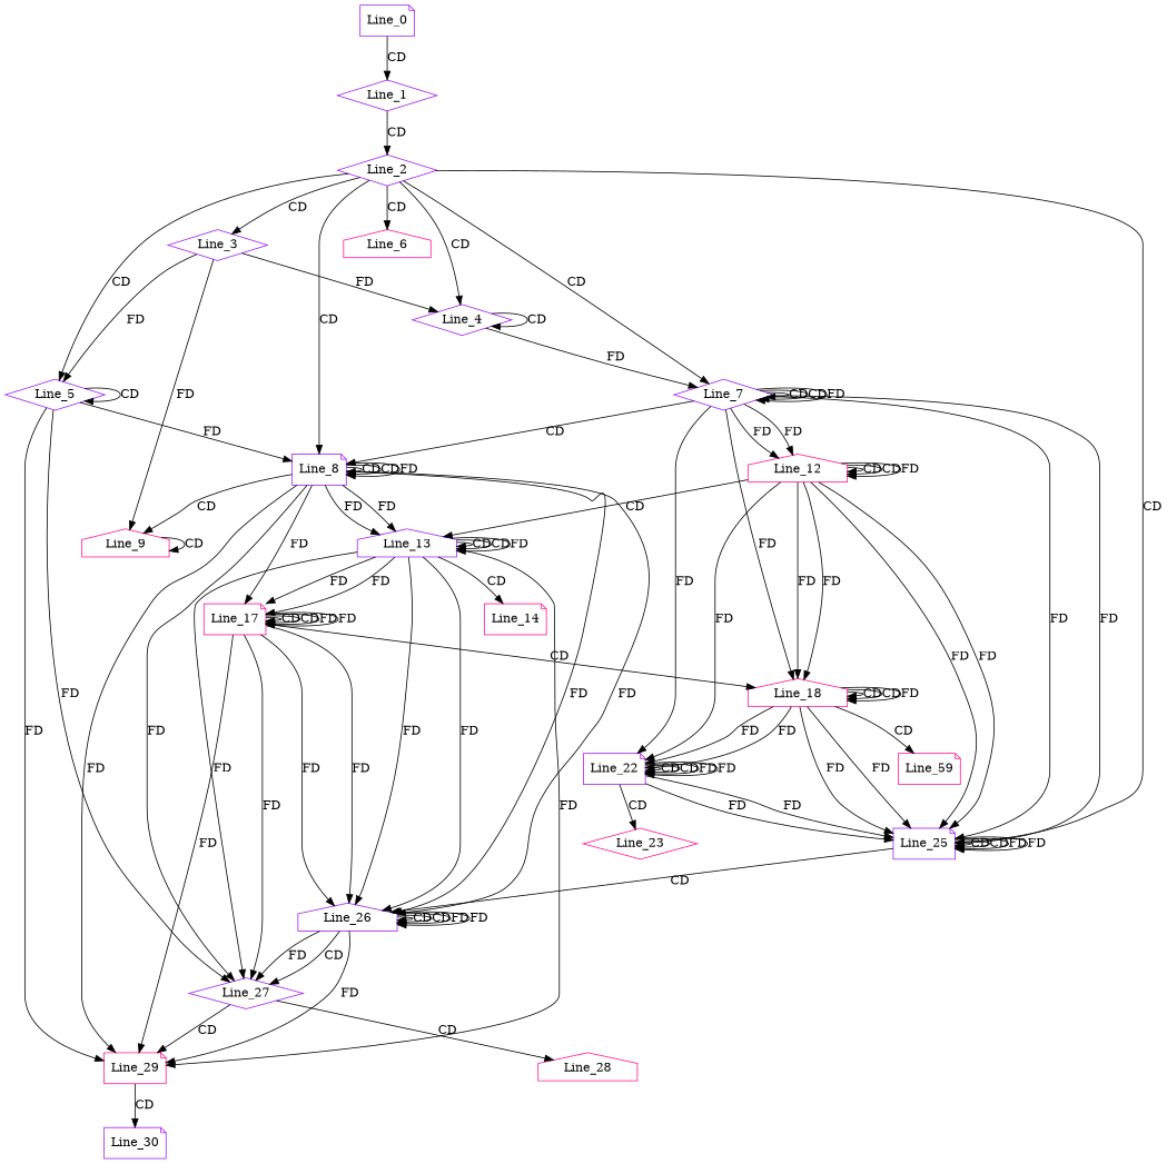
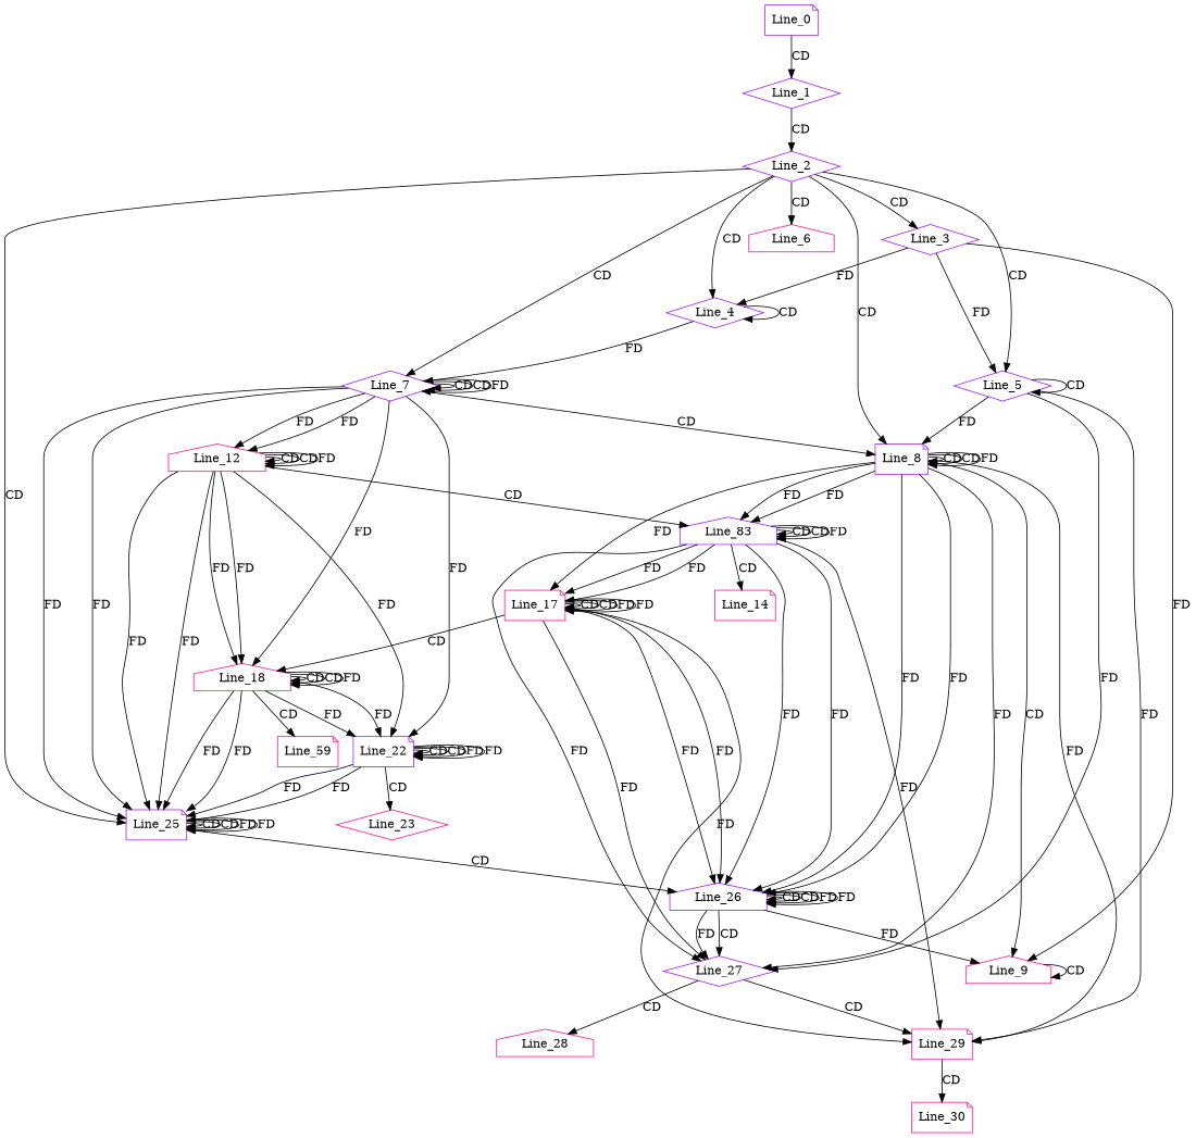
  digraph {
    node [color=purple shape=note]
    Line_1 [shape=diamond]
    Line_0
    Line_2 [shape=diamond]
    Line_3 [shape=diamond]
    Line_4 [shape=diamond]
    Line_5 [shape=diamond]
    Line_6 [color=deeppink shape=house]
    Line_7 [shape=diamond]
    Line_25
    Line_8
    Line_9 [color=deeppink shape=house]
    Line_27 [shape=diamond]
    Line_29 [color=deeppink]
    Line_12 [color=deeppink shape=house]
    Line_18 [color=deeppink shape=house]
    Line_22
    Line_17 [color=deeppink]
    Line_26 [shape=house]
-   Line_13 [shape=house]
+   Line_13 [shape=house label=Line_83]
    Line_28 [color=deeppink shape=house]
-   Line_30
+   Line_30 [color=deeppink]
    n22 [color=deeppink label=Line_59]
    Line_23 [color=deeppink shape=diamond]
    Line_14 [color=deeppink]
    Line_1 -> Line_2 [label=CD]
    Line_0 -> Line_1 [label=CD]
    Line_2 -> Line_3 [label=CD]
    Line_2 -> Line_4 [label=CD]
    Line_2 -> Line_5 [label=CD]
    Line_2 -> Line_6 [label=CD]
    Line_2 -> Line_7 [label=CD]
    Line_2 -> Line_25 [label=CD]
    Line_2 -> Line_8 [label=CD]
    Line_3 -> Line_4 [label=FD]
    Line_3 -> Line_5 [label=FD]
    Line_3 -> Line_9 [label=FD]
    Line_4 -> Line_4 [label=CD]
    Line_4 -> Line_7 [label=FD]
    Line_5 -> Line_5 [label=CD]
    Line_5 -> Line_8 [label=FD]
    Line_5 -> Line_27 [label=FD]
    Line_5 -> Line_29 [label=FD]
    Line_7 -> Line_7 [label=CD]
    Line_7 -> Line_7 [label=CD]
    Line_7 -> Line_7 [label=FD]
    Line_7 -> Line_25 [label=FD]
    Line_7 -> Line_25 [label=FD]
    Line_7 -> Line_8 [label=CD]
    Line_7 -> Line_12 [label=FD]
    Line_7 -> Line_12 [label=FD]
    Line_7 -> Line_18 [label=FD]
    Line_7 -> Line_22 [label=FD]
    Line_25 -> Line_25 [label=CD]
    Line_25 -> Line_25 [label=CD]
    Line_25 -> Line_25 [label=FD]
    Line_25 -> Line_25 [label=FD]
    Line_25 -> Line_26 [label=CD]
    Line_8 -> Line_8 [label=CD]
    Line_8 -> Line_8 [label=CD]
    Line_8 -> Line_8 [label=FD]
    Line_8 -> Line_9 [label=CD]
    Line_8 -> Line_27 [label=FD]
    Line_8 -> Line_29 [label=FD]
    Line_8 -> Line_17 [label=FD]
    Line_8 -> Line_26 [label=FD]
    Line_8 -> Line_26 [label=FD]
    Line_8 -> Line_13 [label=FD]
    Line_8 -> Line_13 [label=FD]
    Line_9 -> Line_9 [label=CD]
    Line_27 -> Line_29 [label=CD]
    Line_27 -> Line_28 [label=CD]
    Line_29 -> Line_30 [label=CD]
    Line_12 -> Line_25 [label=FD]
    Line_12 -> Line_25 [label=FD]
    Line_12 -> Line_12 [label=CD]
    Line_12 -> Line_12 [label=CD]
    Line_12 -> Line_12 [label=FD]
    Line_12 -> Line_18 [label=FD]
    Line_12 -> Line_18 [label=FD]
    Line_12 -> Line_22 [label=FD]
    Line_12 -> Line_13 [label=CD]
    Line_18 -> Line_25 [label=FD]
    Line_18 -> Line_25 [label=FD]
    Line_18 -> Line_18 [label=CD]
    Line_18 -> Line_18 [label=CD]
    Line_18 -> Line_18 [label=FD]
    Line_18 -> Line_22 [label=FD]
    Line_18 -> Line_22 [label=FD]
    Line_18 -> n22 [label=CD]
    Line_22 -> Line_25 [label=FD]
    Line_22 -> Line_25 [label=FD]
    Line_22 -> Line_22 [label=CD]
    Line_22 -> Line_22 [label=CD]
    Line_22 -> Line_22 [label=FD]
    Line_22 -> Line_22 [label=FD]
    Line_22 -> Line_23 [label=CD]
    Line_17 -> Line_27 [label=FD]
    Line_17 -> Line_29 [label=FD]
    Line_17 -> Line_18 [label=CD]
    Line_17 -> Line_17 [label=CD]
    Line_17 -> Line_17 [label=CD]
    Line_17 -> Line_17 [label=FD]
    Line_17 -> Line_17 [label=FD]
    Line_17 -> Line_26 [label=FD]
    Line_17 -> Line_26 [label=FD]
    Line_26 -> Line_27 [label=CD]
    Line_26 -> Line_27 [label=FD]
-   Line_26 -> Line_29 [label=FD]
+   Line_26 -> Line_9 [label=FD]
    Line_26 -> Line_26 [label=CD]
    Line_26 -> Line_26 [label=CD]
    Line_26 -> Line_26 [label=FD]
    Line_26 -> Line_26 [label=FD]
    Line_13 -> Line_27 [label=FD]
    Line_13 -> Line_29 [label=FD]
    Line_13 -> Line_17 [label=FD]
    Line_13 -> Line_17 [label=FD]
    Line_13 -> Line_26 [label=FD]
    Line_13 -> Line_26 [label=FD]
    Line_13 -> Line_13 [label=CD]
    Line_13 -> Line_13 [label=CD]
    Line_13 -> Line_13 [label=FD]
    Line_13 -> Line_14 [label=CD]
  }
